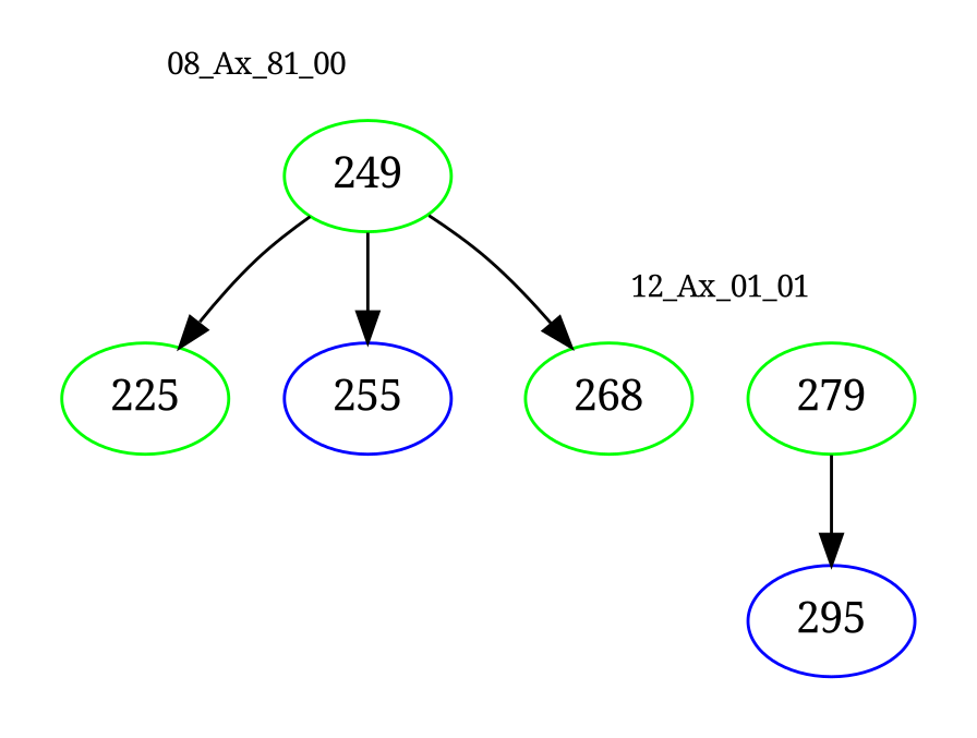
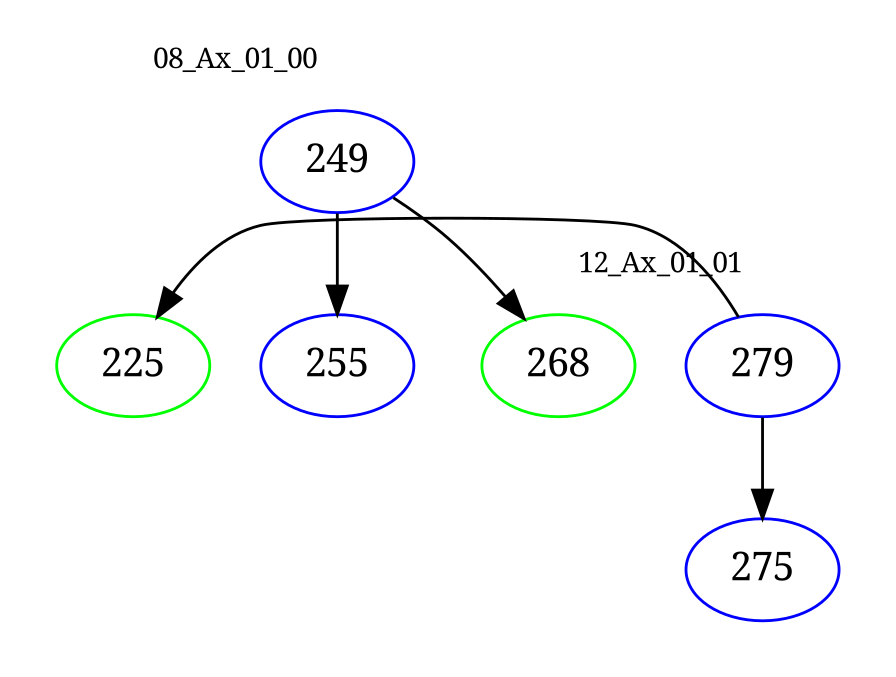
  digraph {
    fontname="Noto Serif"
    node [color=blue fontname="Noto Serif"]
    edge [color=black fontname="Noto Serif"]
-   n1 [color=green label=249]
+   n1 [label=249]
    n2 [color=green label=225]
    n3 [label=255]
-   n4 [color=green label=279]
+   n4 [label=279]
    n5 [color=green label=268]
-   n6 [label=295]
+   n6 [label=275]
    subgraph cluster_1 {
      color=white
      fontsize=10
-     label="08_Ax_81_00"
+     label="08_Ax_01_00"
      n1
      n2
      n3
    }
    subgraph cluster_2 {
      color=white
      fontsize=10
      label="12_Ax_01_01"
      n4
      n5
      n6
    }
-   n1 -> n2
+   n4 -> n2
    n1 -> n3
    n1 -> n5
    n4 -> n6
  }
